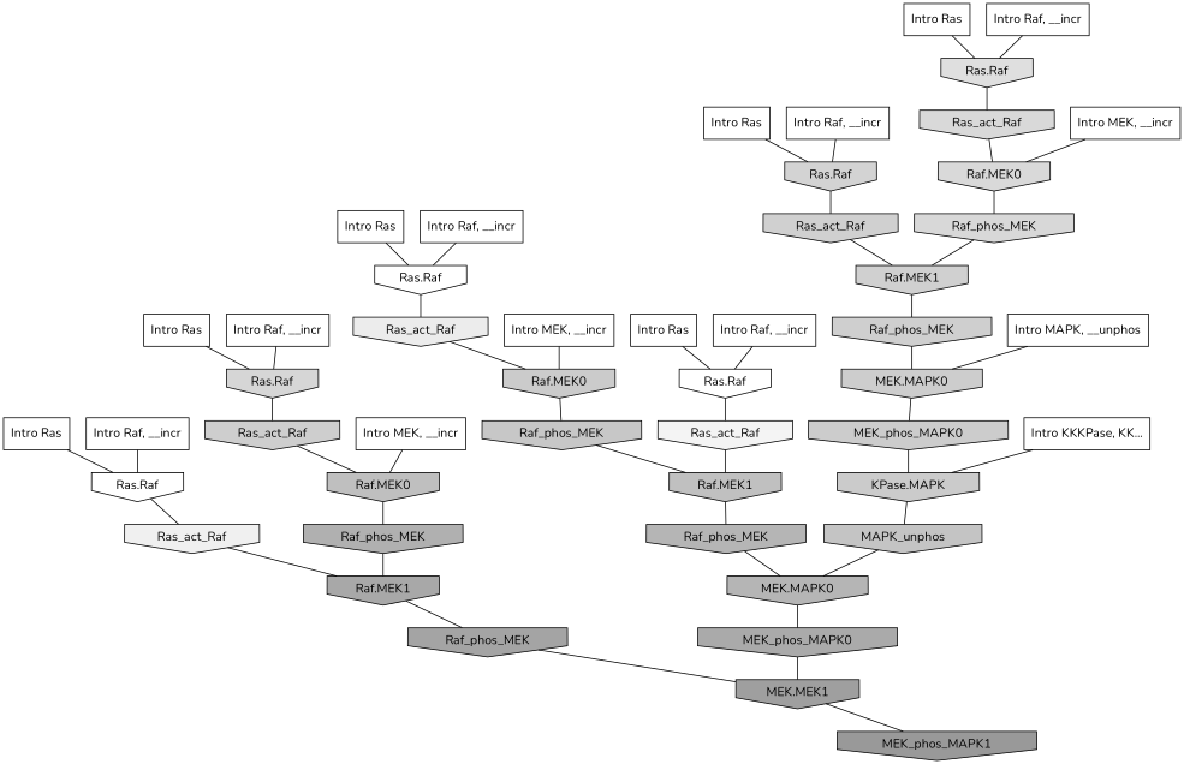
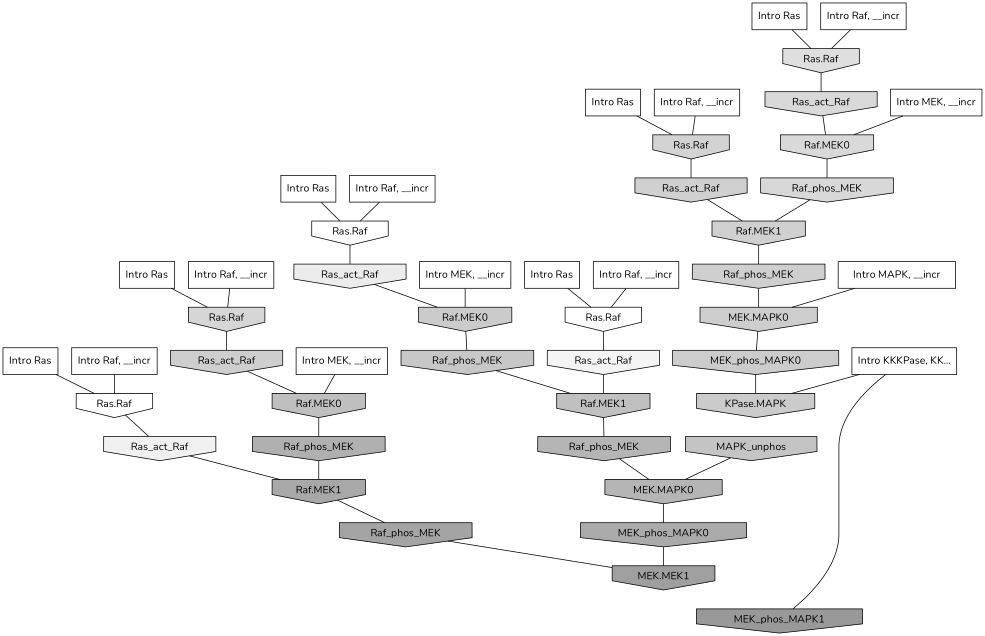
  digraph {
    fontname=Nunito
    rankdir=TB
    ranksep=0.30
    node [fillcolor="0.000 0.000 1.000" fontname=Nunito shape=invhouse style=filled]
    edge [color="0.000 0.000 0.000" dir=none fontname=Nunito]
    n1 [label="Intro Ras" shape=rectangle]
    n2 [fillcolor="0.000 0.000 0.827" label="Ras.Raf"]
    n3 [fillcolor="0.000 0.000 0.815" label=Ras_act_Raf]
    n4 [label="Intro Ras" shape=rectangle]
    n5 [fillcolor="0.000 0.000 0.837" label="Ras.Raf"]
    n6 [fillcolor="0.000 0.000 0.805" label=Ras_act_Raf]
    n7 [label="Intro Ras" shape=rectangle]
    n8 [label="Ras.Raf"]
    n9 [fillcolor="0.000 0.000 0.922" label=Ras_act_Raf]
    n10 [label="Intro Ras" shape=rectangle]
    n11 [fillcolor="0.000 0.000 0.874" label="Ras.Raf"]
    n12 [fillcolor="0.000 0.000 0.851" label=Ras_act_Raf]
    n13 [label="Intro Ras" shape=rectangle]
    n14 [label="Ras.Raf"]
    n15 [fillcolor="0.000 0.000 0.954" label=Ras_act_Raf]
    n16 [label="Intro Ras" shape=rectangle]
    n17 [label="Ras.Raf"]
    n18 [fillcolor="0.000 0.000 0.940" label=Ras_act_Raf]
    n19 [label="Intro Raf, __incr" shape=rectangle]
    n20 [label="Intro Raf, __incr" shape=rectangle]
    n21 [label="Intro Raf, __incr" shape=rectangle]
    n22 [label="Intro Raf, __incr" shape=rectangle]
    n23 [label="Intro Raf, __incr" shape=rectangle]
    n24 [label="Intro Raf, __incr" shape=rectangle]
    n25 [label="Intro MEK, __incr" shape=rectangle]
    n26 [fillcolor="0.000 0.000 0.851" label="Raf.MEK0"]
    n27 [fillcolor="0.000 0.000 0.846" label=Raf_phos_MEK]
    n28 [label="Intro MEK, __incr" shape=rectangle]
    n29 [fillcolor="0.000 0.000 0.796" label="Raf.MEK0"]
    n30 [fillcolor="0.000 0.000 0.779" label=Raf_phos_MEK]
    n31 [label="Intro MEK, __incr" shape=rectangle]
    n32 [fillcolor="0.000 0.000 0.747" label="Raf.MEK0"]
    n33 [fillcolor="0.000 0.000 0.688" label=Raf_phos_MEK]
-   n34 [label="Intro MAPK, __unphos" shape=rectangle]
+   n34 [label="Intro MAPK, __incr" shape=rectangle]
    n35 [fillcolor="0.000 0.000 0.803" label="MEK.MAPK0"]
    n36 [fillcolor="0.000 0.000 0.797" label=MEK_phos_MAPK0]
    n37 [label="Intro KKKPase, KK..." shape=rectangle]
    n38 [fillcolor="0.000 0.000 0.795" label="KPase.MAPK"]
    n39 [fillcolor="0.000 0.000 0.766" label=MAPK_unphos]
    n40 [fillcolor="0.000 0.000 0.659" label="Raf.MEK1"]
    n41 [fillcolor="0.000 0.000 0.753" label="Raf.MEK1"]
    n42 [fillcolor="0.000 0.000 0.708" label=Raf_phos_MEK]
    n43 [fillcolor="0.000 0.000 0.641" label=Raf_phos_MEK]
    n44 [fillcolor="0.000 0.000 0.814" label="Raf.MEK1"]
    n45 [fillcolor="0.000 0.000 0.811" label=Raf_phos_MEK]
    n46 [fillcolor="0.000 0.000 0.708" label="MEK.MAPK0"]
    n47 [fillcolor="0.000 0.000 0.666" label=MEK_phos_MAPK0]
    n48 [fillcolor="0.000 0.000 0.625" label="MEK.MEK1"]
    n49 [fillcolor="0.000 0.000 0.600" label=MEK_phos_MAPK1]
    n1 -> n2
    n2 -> n3
    n3 -> n44
    n4 -> n5
    n5 -> n6
    n6 -> n32
    n7 -> n8
    n8 -> n9
    n9 -> n29
    n10 -> n11
    n11 -> n12
    n12 -> n26
    n13 -> n14
    n14 -> n15
    n15 -> n41
    n16 -> n17
    n17 -> n18
    n18 -> n40
    n19 -> n11
    n20 -> n2
    n21 -> n14
    n22 -> n8
    n23 -> n5
    n24 -> n17
    n25 -> n26
    n26 -> n27
    n27 -> n44
    n28 -> n29
    n29 -> n30
    n30 -> n41
    n31 -> n32
    n32 -> n33
    n33 -> n40
    n34 -> n35
    n35 -> n36
    n36 -> n38
    n37 -> n38
-   n38 -> n39
    n39 -> n46
    n40 -> n43
    n41 -> n42
    n42 -> n46
    n43 -> n48
    n44 -> n45
    n45 -> n35
    n46 -> n47
    n47 -> n48
-   n48 -> n49
+   n37 -> n49
  }
